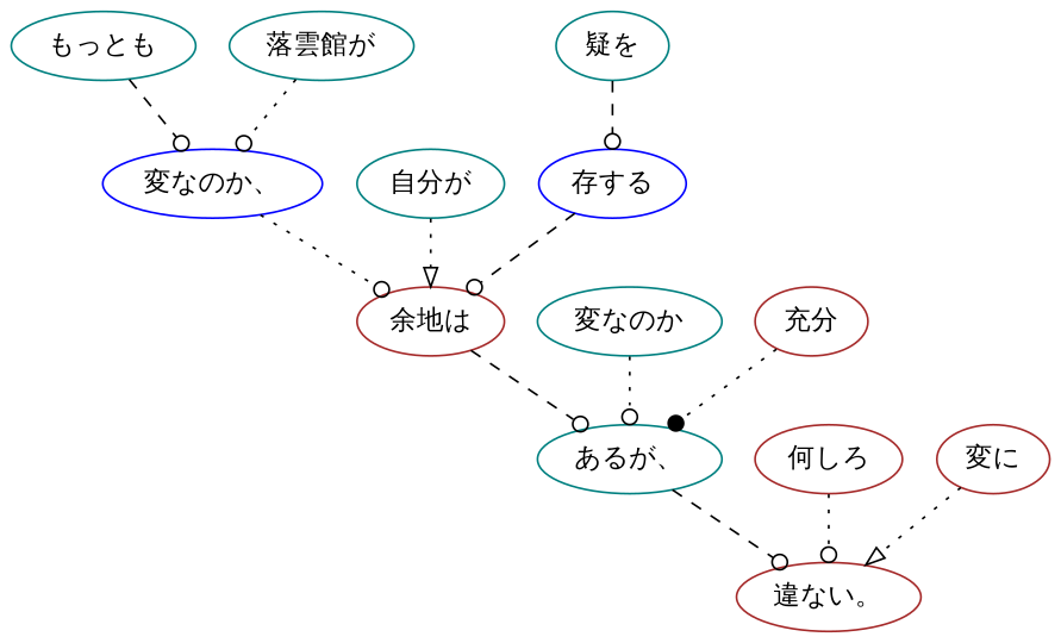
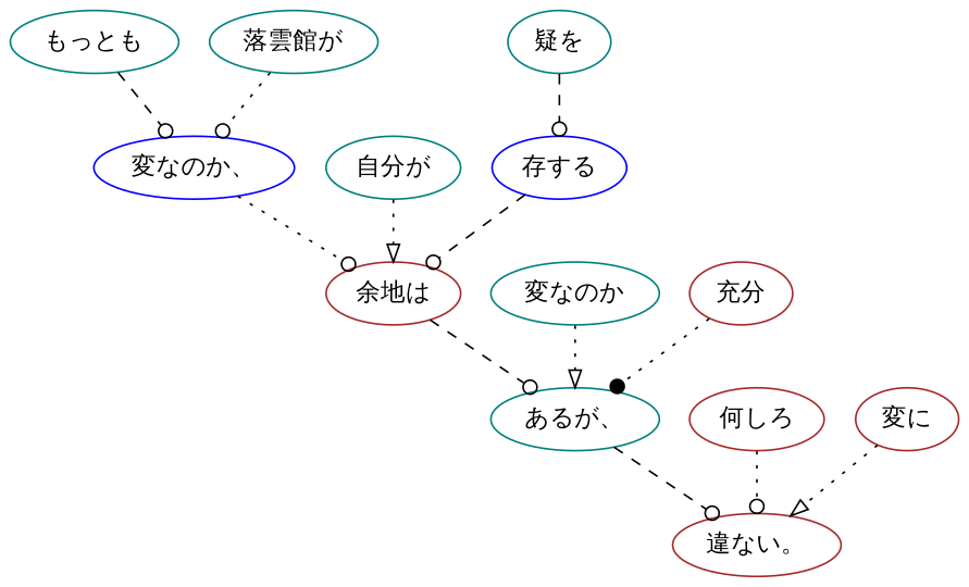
  digraph {
    fontname="Playfair Display"
    node [color=teal fontname="Playfair Display"]
    edge [arrowhead=odot fontname="Playfair Display" style=dotted]
    n1 [label="もっとも"]
    n2 [color=blue label="変なのか、"]
    n3 [color=brown label="余地は"]
    n4 [label="落雲館が"]
    n5 [label="変なのか"]
    n6 [label="あるが、"]
    n7 [label="自分が"]
    n8 [color=brown label="違ない。"]
    n9 [label="疑を"]
    n10 [color=blue label="存する"]
    n11 [color=brown label="充分"]
    n12 [color=brown label="何しろ"]
    n13 [color=brown label="変に"]
    n1 -> n2 [style=dashed]
    n2 -> n3
    n3 -> n6 [style=dashed]
    n4 -> n2
-   n5 -> n6
+   n5 -> n6 [arrowhead=onormal]
    n6 -> n8 [style=dashed]
    n7 -> n3 [arrowhead=onormal]
    n9 -> n10 [style=dashed]
    n10 -> n3 [style=dashed]
    n11 -> n6 [arrowhead=dot]
    n12 -> n8
    n13 -> n8 [arrowhead=onormal]
  }
